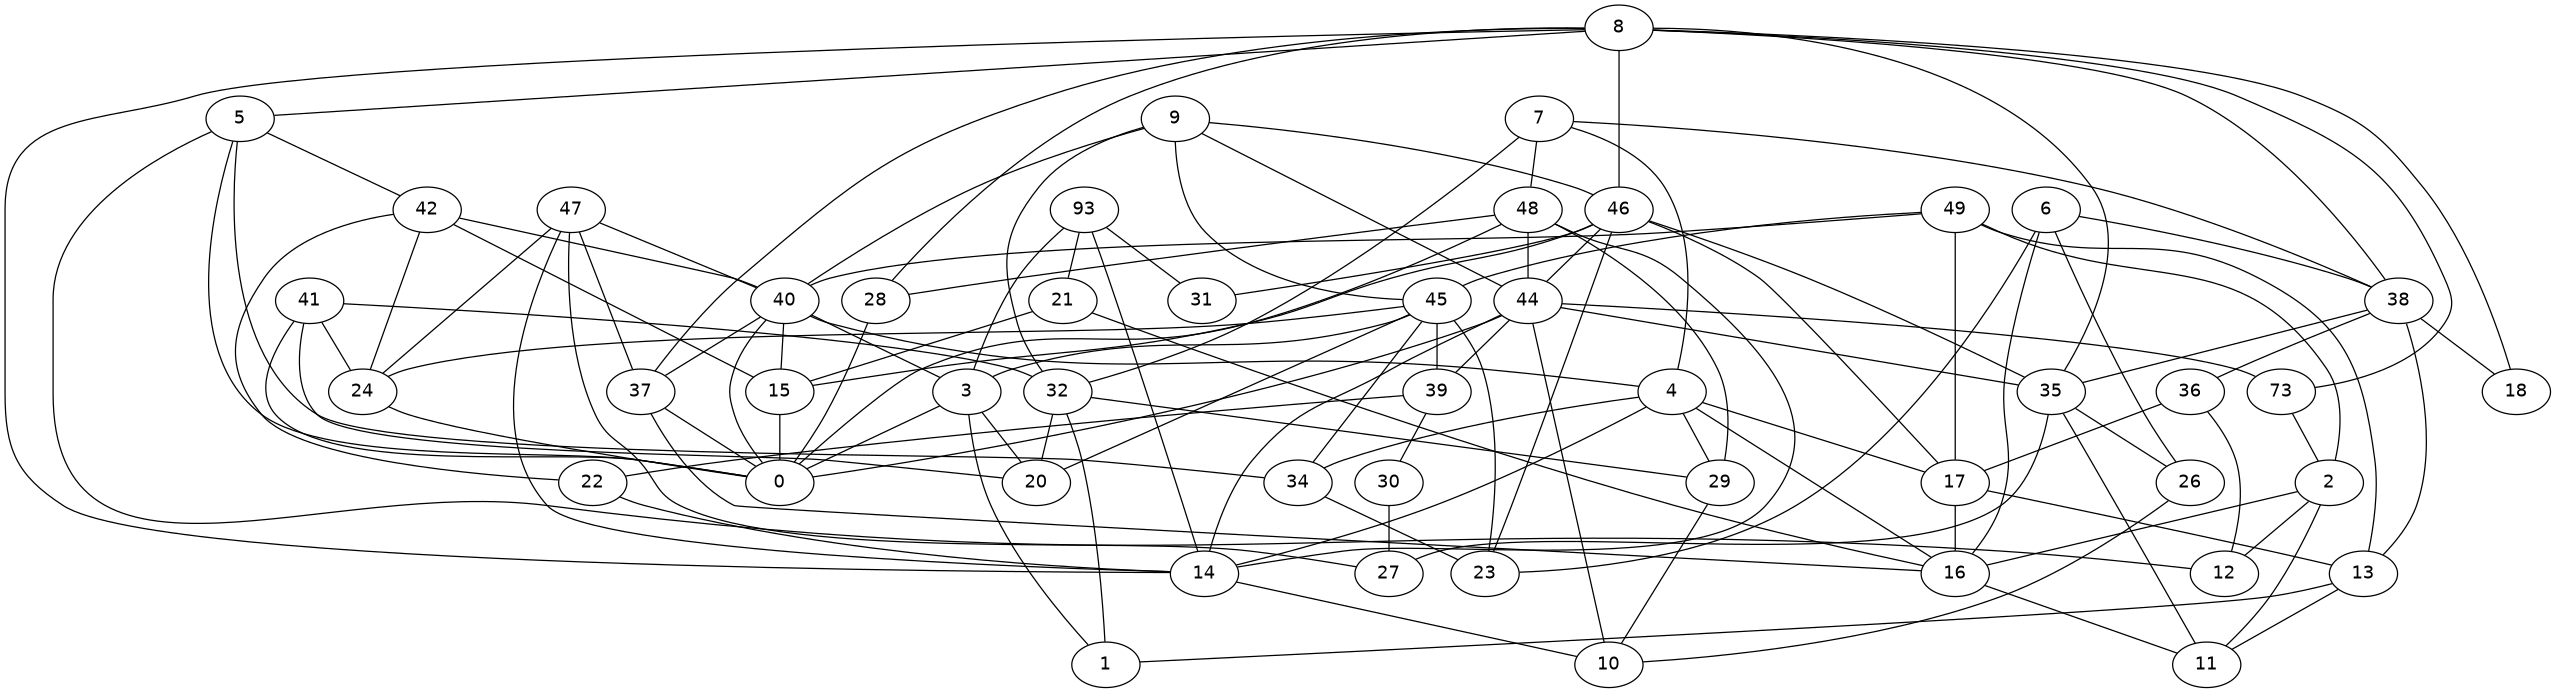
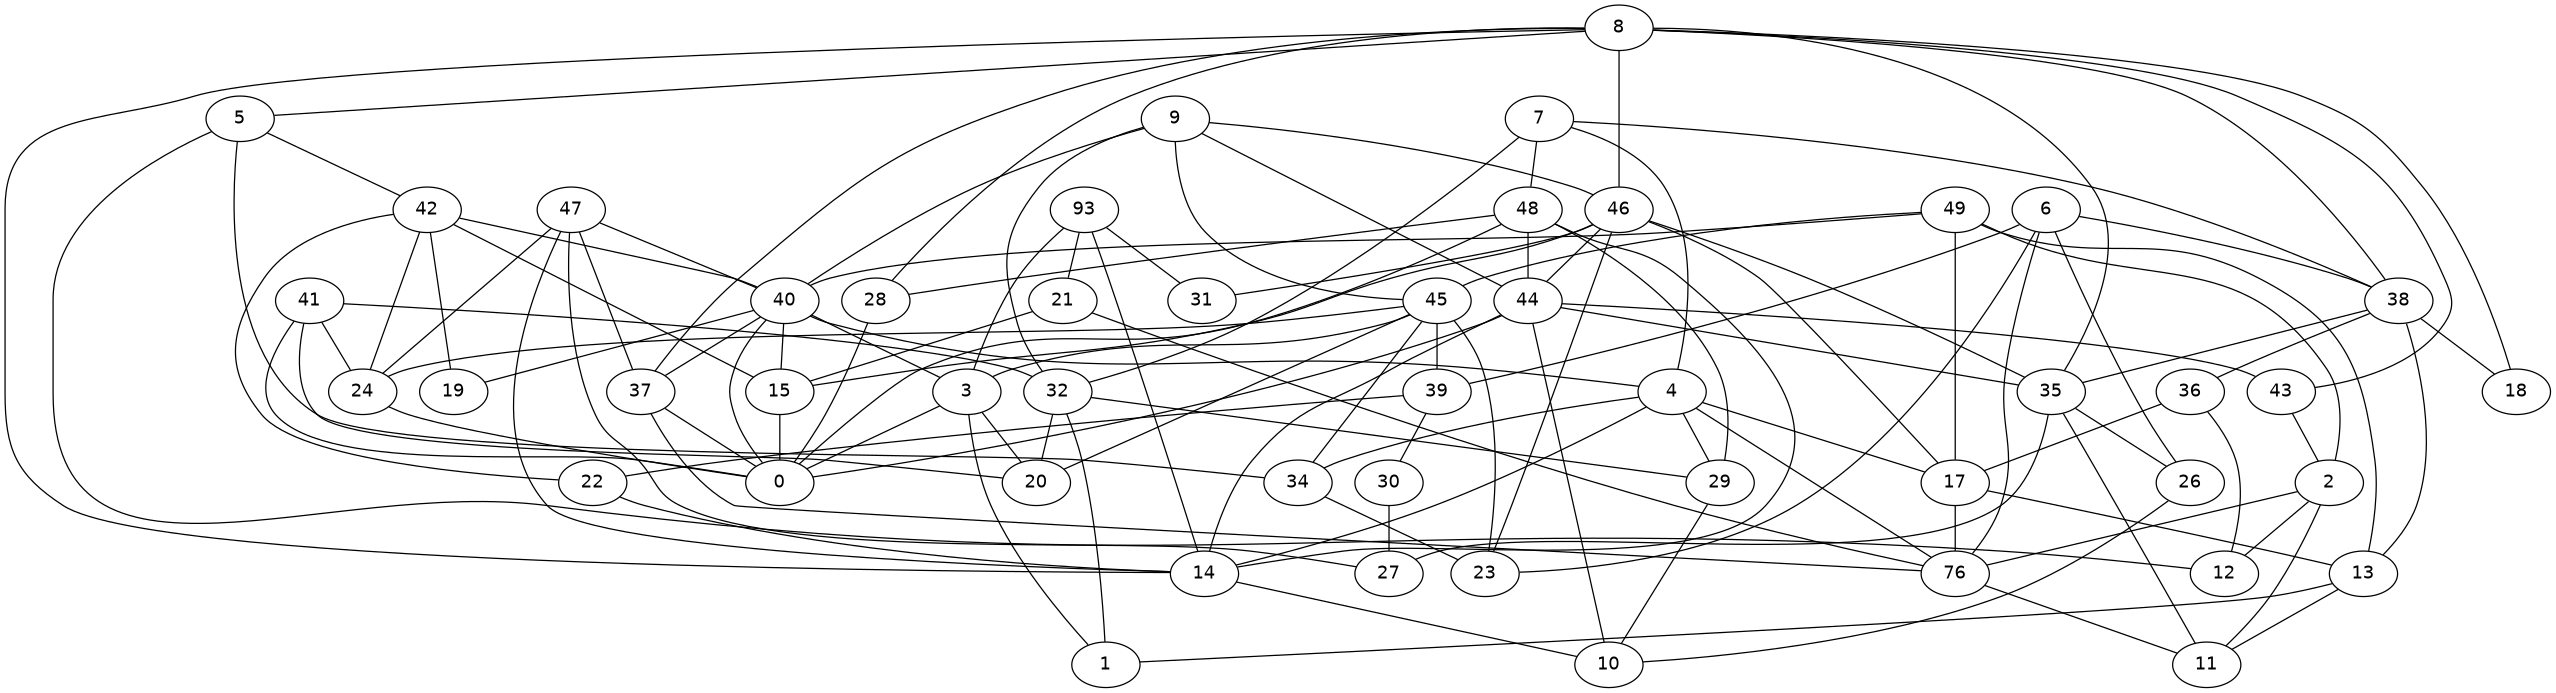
  digraph {
    fontname="DejaVu Sans"
    node [fontname="DejaVu Sans"]
    edge [color=black dir=none fontname="DejaVu Sans"]
    9
    32
    45
    40
    46
    44
    20
    1
    29
    2
-   16
+   16 [label=76]
    12
    11
    37
    0
    14
    48
    28
    10
    36
    17
    13
    49
    24
    3
    23
    34
    39
    42
    22
    15
+   19
    7
    4
    38
    31
    35
-   43 [label=73]
+   43
    41
    5
    26
    27
    8
    18
    47
    6
    30
    n48 [label=93]
    21
    subgraph sub_1 {
      9
      32
      45
      40
      46
      44
      20
      1
      29
      2
      16
      12
      11
      37
      0
      14
      48
      28
      10
      36
      17
      13
      49
      24
      3
      23
      34
      39
      42
      22
      15
+     19
      7
      4
      38
      31
      35
      43
      41
      5
      26
      27
      8
      18
      47
      6
      30
      n48
      21
    }
    9 -> 32
    9 -> 45
    9 -> 40
    9 -> 46
    9 -> 44
    32 -> 20
    32 -> 1
    32 -> 29
    45 -> 20
    45 -> 24
    45 -> 3
    45 -> 23
    45 -> 34
    45 -> 39
    40 -> 37
    40 -> 0
    40 -> 3
    40 -> 15
+   40 -> 19
    40 -> 4
    46 -> 44
    46 -> 17
    46 -> 23
    46 -> 15
    46 -> 31
    46 -> 35
    44 -> 0
    44 -> 14
    44 -> 10
-   44 -> 39
+   6 -> 39
    44 -> 35
    44 -> 43
    29 -> 10
    2 -> 16
    2 -> 12
    2 -> 11
    16 -> 11
    37 -> 16
    37 -> 0
    14 -> 10
    48 -> 44
    48 -> 29
    48 -> 0
    48 -> 14
    48 -> 28
    28 -> 0
    36 -> 12
    36 -> 17
    17 -> 16
    17 -> 13
    13 -> 1
    13 -> 11
    49 -> 45
    49 -> 40
    49 -> 2
    49 -> 17
    49 -> 13
    24 -> 0
    3 -> 20
    3 -> 1
    3 -> 0
    34 -> 23
    39 -> 22
    39 -> 30
    42 -> 40
    42 -> 24
    42 -> 22
    42 -> 15
+   42 -> 19
    22 -> 14
    15 -> 0
    7 -> 32
    7 -> 48
    7 -> 4
    7 -> 38
    4 -> 29
    4 -> 16
    4 -> 14
    4 -> 17
    4 -> 34
    38 -> 36
    38 -> 13
    38 -> 35
    38 -> 18
    35 -> 11
    35 -> 26
    35 -> 27
    43 -> 2
    41 -> 32
    41 -> 20
    41 -> 0
    41 -> 24
    5 -> 12
-   5 -> 0
    5 -> 34
    5 -> 42
    26 -> 10
    8 -> 46
    8 -> 37
    8 -> 14
    8 -> 28
    8 -> 38
    8 -> 35
    8 -> 43
    8 -> 5
    8 -> 18
    47 -> 40
    47 -> 37
    47 -> 14
    47 -> 24
    47 -> 27
    6 -> 16
    6 -> 23
    6 -> 38
    6 -> 26
    30 -> 27
    n48 -> 14
    n48 -> 3
    n48 -> 31
    n48 -> 21
    21 -> 16
    21 -> 15
  }
